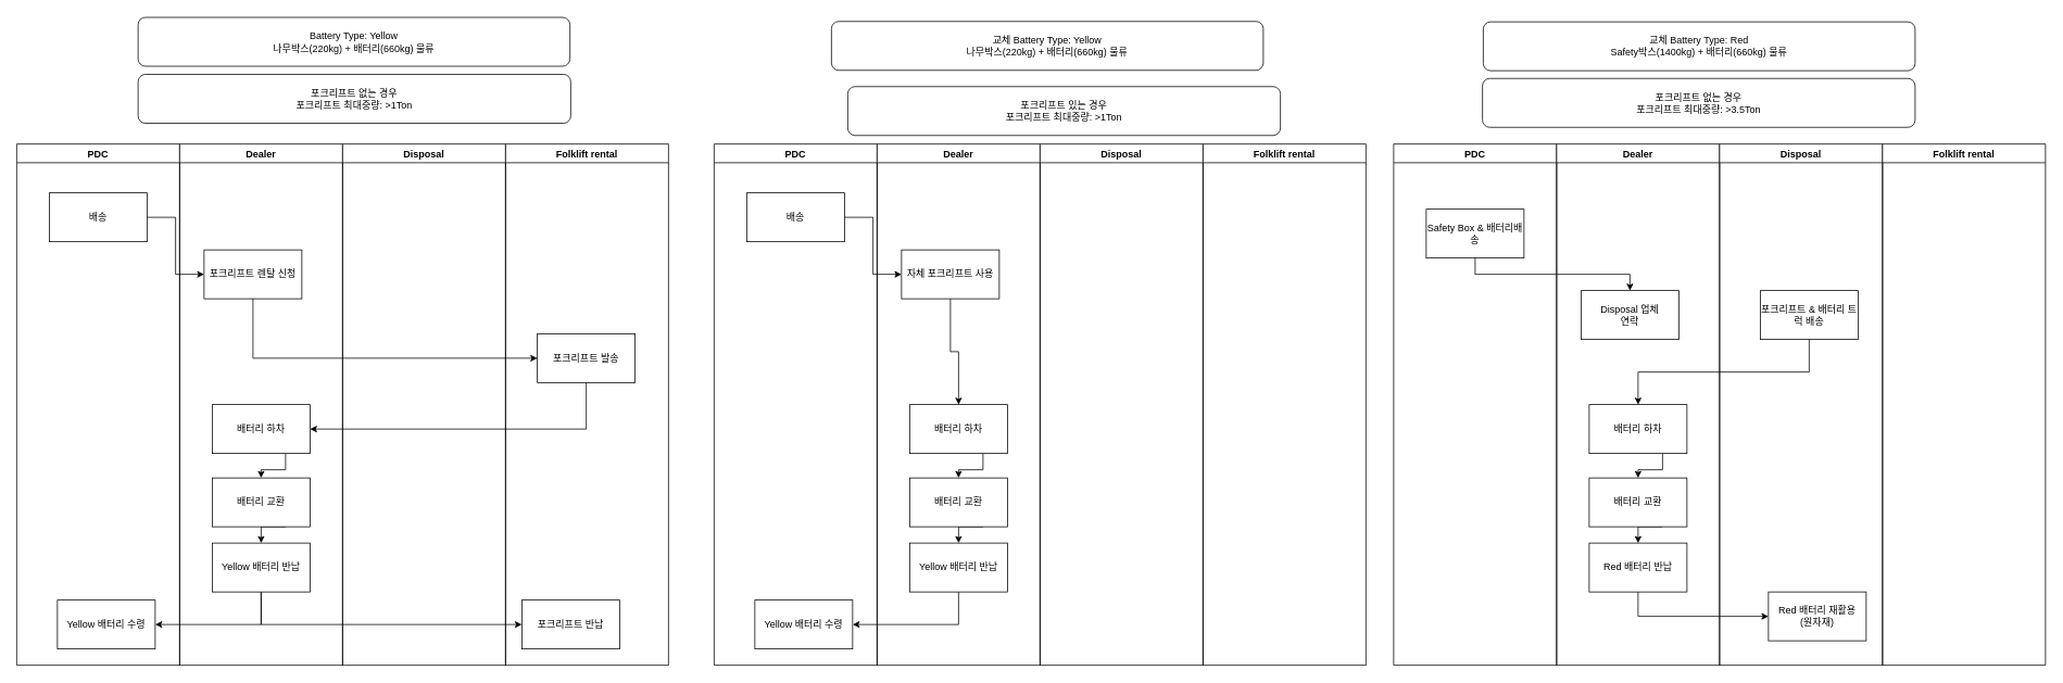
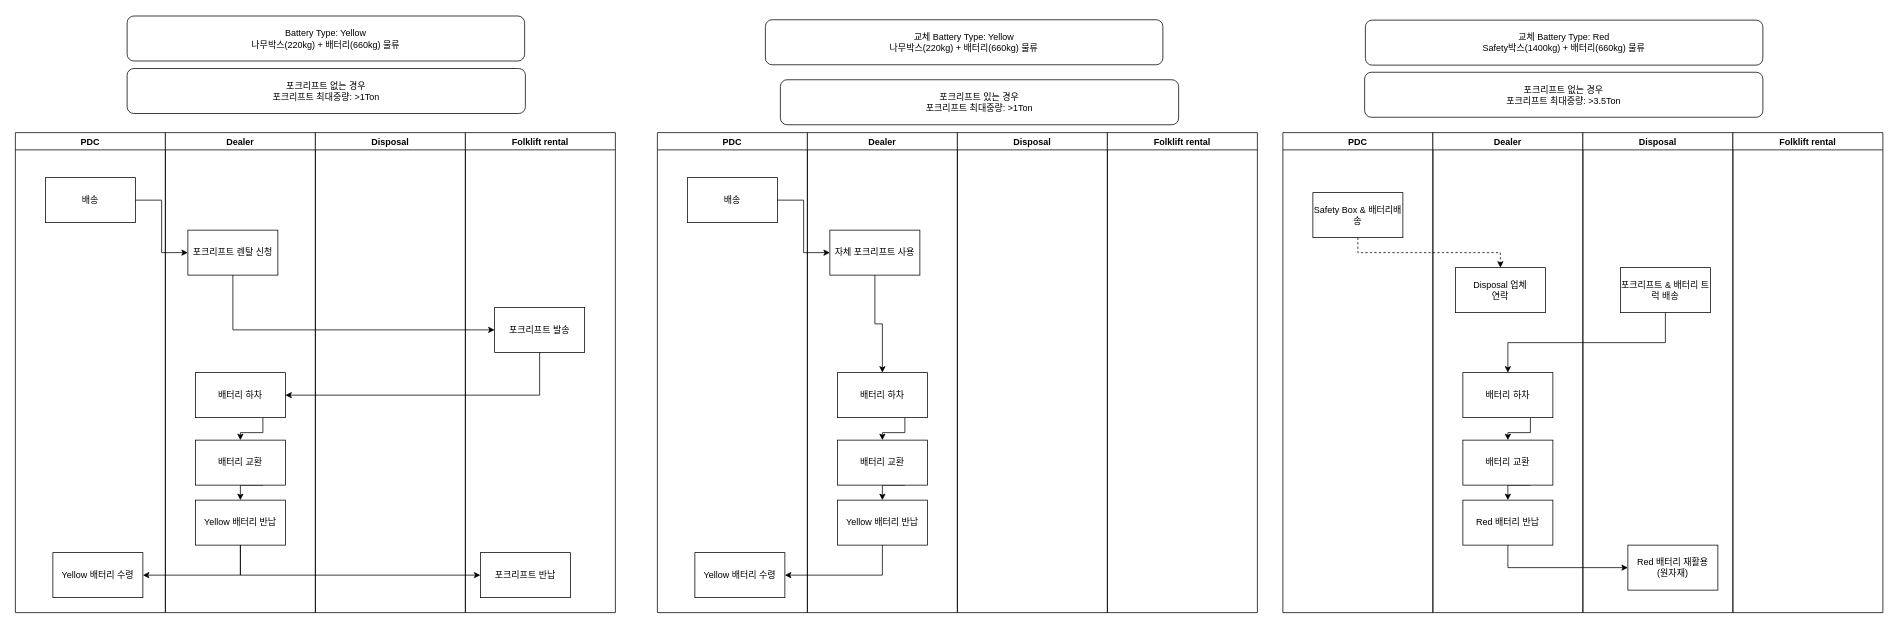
  <mxCell id="0" />
  <mxCell id="1" parent="0" />
  <mxCell id="2" value="&lt;div&gt;포크리프트 있는 경우&lt;/div&gt;&lt;div&gt;포크리프트 최대중량: &amp;gt;1Ton&lt;br&gt;&lt;/div&gt;" style="rounded=1;whiteSpace=wrap;html=1;" vertex="1" parent="1"><mxGeometry x="1040" y="105.5" width="531" height="60" as="geometry" /></mxCell>
  <mxCell id="3" style="edgeStyle=orthogonalEdgeStyle;rounded=0;orthogonalLoop=1;jettySize=auto;html=1;exitX=0.5;exitY=1;exitDx=0;exitDy=0;" edge="1" parent="1" source="2" target="2"><mxGeometry relative="1" as="geometry" /></mxCell>
  <mxCell id="4" value="PDC" style="swimlane;" vertex="1" parent="1"><mxGeometry x="20" y="176" width="200" height="640" as="geometry" /></mxCell>
  <mxCell id="5" value="배송" style="rounded=0;whiteSpace=wrap;html=1;" vertex="1" parent="4"><mxGeometry x="40" y="60" width="120" height="60" as="geometry" /></mxCell>
  <mxCell id="6" value="Yellow 배터리 수령" style="rounded=0;whiteSpace=wrap;html=1;" vertex="1" parent="4"><mxGeometry x="50" y="560" width="120" height="60" as="geometry" /></mxCell>
  <mxCell id="7" value="Dealer" style="swimlane;" vertex="1" parent="1"><mxGeometry x="220" y="176" width="200" height="640" as="geometry" /></mxCell>
  <mxCell id="8" value="포크리프트 렌탈 신청" style="rounded=0;whiteSpace=wrap;html=1;" vertex="1" parent="7"><mxGeometry x="30" y="130" width="120" height="60" as="geometry" /></mxCell>
  <mxCell id="9" style="edgeStyle=orthogonalEdgeStyle;rounded=0;orthogonalLoop=1;jettySize=auto;html=1;exitX=0.75;exitY=1;exitDx=0;exitDy=0;entryX=0.5;entryY=0;entryDx=0;entryDy=0;" edge="1" parent="7" source="10" target="12"><mxGeometry relative="1" as="geometry" /></mxCell>
  <mxCell id="10" value="배터리 하차" style="rounded=0;whiteSpace=wrap;html=1;" vertex="1" parent="7"><mxGeometry x="40" y="320" width="120" height="60" as="geometry" /></mxCell>
  <mxCell id="11" style="edgeStyle=orthogonalEdgeStyle;rounded=0;orthogonalLoop=1;jettySize=auto;html=1;exitX=0.75;exitY=1;exitDx=0;exitDy=0;entryX=0.5;entryY=0;entryDx=0;entryDy=0;" edge="1" parent="7" source="12" target="13"><mxGeometry relative="1" as="geometry" /></mxCell>
  <mxCell id="12" value="배터리 교환" style="rounded=0;whiteSpace=wrap;html=1;" vertex="1" parent="7"><mxGeometry x="40" y="410" width="120" height="60" as="geometry" /></mxCell>
  <mxCell id="13" value="Yellow 배터리 반납" style="rounded=0;whiteSpace=wrap;html=1;" vertex="1" parent="7"><mxGeometry x="40" y="490" width="120" height="60" as="geometry" /></mxCell>
  <mxCell id="14" value="Disposal" style="swimlane;" vertex="1" parent="1"><mxGeometry x="420" y="176" width="200" height="640" as="geometry" /></mxCell>
  <mxCell id="15" style="edgeStyle=orthogonalEdgeStyle;rounded=0;orthogonalLoop=1;jettySize=auto;html=1;exitX=1;exitY=0.5;exitDx=0;exitDy=0;entryX=0;entryY=0.5;entryDx=0;entryDy=0;" edge="1" parent="1" source="5" target="8"><mxGeometry relative="1" as="geometry" /></mxCell>
  <mxCell id="16" value="Folklift rental" style="swimlane;" vertex="1" parent="1"><mxGeometry x="620" y="176" width="200" height="640" as="geometry" /></mxCell>
  <mxCell id="17" value="포크리프트 발송" style="rounded=0;whiteSpace=wrap;html=1;" vertex="1" parent="16"><mxGeometry x="39" y="233" width="120" height="60" as="geometry" /></mxCell>
  <mxCell id="18" value="포크리프트 반납" style="rounded=0;whiteSpace=wrap;html=1;" vertex="1" parent="16"><mxGeometry x="20" y="560" width="120" height="60" as="geometry" /></mxCell>
  <mxCell id="19" style="edgeStyle=orthogonalEdgeStyle;rounded=0;orthogonalLoop=1;jettySize=auto;html=1;exitX=0.5;exitY=1;exitDx=0;exitDy=0;entryX=1;entryY=0.5;entryDx=0;entryDy=0;" edge="1" parent="1" source="17" target="10"><mxGeometry relative="1" as="geometry" /></mxCell>
  <mxCell id="20" style="edgeStyle=orthogonalEdgeStyle;rounded=0;orthogonalLoop=1;jettySize=auto;html=1;exitX=0.5;exitY=1;exitDx=0;exitDy=0;entryX=0;entryY=0.5;entryDx=0;entryDy=0;" edge="1" parent="1" source="8" target="17"><mxGeometry relative="1" as="geometry" /></mxCell>
  <mxCell id="21" style="edgeStyle=orthogonalEdgeStyle;rounded=0;orthogonalLoop=1;jettySize=auto;html=1;exitX=0.5;exitY=1;exitDx=0;exitDy=0;entryX=0;entryY=0.5;entryDx=0;entryDy=0;" edge="1" parent="1" source="13" target="18"><mxGeometry relative="1" as="geometry" /></mxCell>
  <mxCell id="22" style="edgeStyle=orthogonalEdgeStyle;rounded=0;orthogonalLoop=1;jettySize=auto;html=1;exitX=0.5;exitY=1;exitDx=0;exitDy=0;entryX=1;entryY=0.5;entryDx=0;entryDy=0;" edge="1" parent="1" source="13" target="6"><mxGeometry relative="1" as="geometry" /></mxCell>
  <mxCell id="23" value="PDC" style="swimlane;" vertex="1" parent="1"><mxGeometry x="876" y="176" width="200" height="640" as="geometry" /></mxCell>
  <mxCell id="24" value="배송" style="rounded=0;whiteSpace=wrap;html=1;" vertex="1" parent="23"><mxGeometry x="40" y="60" width="120" height="60" as="geometry" /></mxCell>
  <mxCell id="25" value="Yellow 배터리 수령" style="rounded=0;whiteSpace=wrap;html=1;" vertex="1" parent="23"><mxGeometry x="50" y="560" width="120" height="60" as="geometry" /></mxCell>
  <mxCell id="26" value="Dealer" style="swimlane;" vertex="1" parent="1"><mxGeometry x="1076" y="176" width="200" height="640" as="geometry" /></mxCell>
  <mxCell id="27" style="edgeStyle=orthogonalEdgeStyle;rounded=0;orthogonalLoop=1;jettySize=auto;html=1;exitX=0.5;exitY=1;exitDx=0;exitDy=0;" edge="1" parent="26" source="28" target="30"><mxGeometry relative="1" as="geometry" /></mxCell>
  <mxCell id="28" value="자체 포크리프트 사용" style="rounded=0;whiteSpace=wrap;html=1;" vertex="1" parent="26"><mxGeometry x="30" y="130" width="120" height="60" as="geometry" /></mxCell>
  <mxCell id="29" style="edgeStyle=orthogonalEdgeStyle;rounded=0;orthogonalLoop=1;jettySize=auto;html=1;exitX=0.75;exitY=1;exitDx=0;exitDy=0;entryX=0.5;entryY=0;entryDx=0;entryDy=0;" edge="1" parent="26" source="30" target="32"><mxGeometry relative="1" as="geometry" /></mxCell>
  <mxCell id="30" value="배터리 하차" style="rounded=0;whiteSpace=wrap;html=1;" vertex="1" parent="26"><mxGeometry x="40" y="320" width="120" height="60" as="geometry" /></mxCell>
  <mxCell id="31" style="edgeStyle=orthogonalEdgeStyle;rounded=0;orthogonalLoop=1;jettySize=auto;html=1;exitX=0.75;exitY=1;exitDx=0;exitDy=0;entryX=0.5;entryY=0;entryDx=0;entryDy=0;" edge="1" parent="26" source="32" target="33"><mxGeometry relative="1" as="geometry" /></mxCell>
  <mxCell id="32" value="배터리 교환" style="rounded=0;whiteSpace=wrap;html=1;" vertex="1" parent="26"><mxGeometry x="40" y="410" width="120" height="60" as="geometry" /></mxCell>
  <mxCell id="33" value="&lt;div&gt;Yellow 배터리 반납&lt;/div&gt;" style="rounded=0;whiteSpace=wrap;html=1;" vertex="1" parent="26"><mxGeometry x="40" y="490" width="120" height="60" as="geometry" /></mxCell>
  <mxCell id="34" value="Disposal" style="swimlane;" vertex="1" parent="1"><mxGeometry x="1276" y="176" width="200" height="640" as="geometry" /></mxCell>
  <mxCell id="35" style="edgeStyle=orthogonalEdgeStyle;rounded=0;orthogonalLoop=1;jettySize=auto;html=1;exitX=1;exitY=0.5;exitDx=0;exitDy=0;entryX=0;entryY=0.5;entryDx=0;entryDy=0;" edge="1" source="24" target="28" parent="1"><mxGeometry relative="1" as="geometry" /></mxCell>
  <mxCell id="36" value="Folklift rental" style="swimlane;" vertex="1" parent="1"><mxGeometry x="1476" y="176" width="200" height="640" as="geometry" /></mxCell>
  <mxCell id="37" style="edgeStyle=orthogonalEdgeStyle;rounded=0;orthogonalLoop=1;jettySize=auto;html=1;exitX=0.5;exitY=1;exitDx=0;exitDy=0;entryX=1;entryY=0.5;entryDx=0;entryDy=0;" edge="1" source="33" target="25" parent="1"><mxGeometry relative="1" as="geometry" /></mxCell>
  <mxCell id="38" value="PDC" style="swimlane;" vertex="1" parent="1"><mxGeometry x="1710" y="176" width="200" height="640" as="geometry" /></mxCell>
  <mxCell id="39" value="&lt;div&gt;Safety Box &amp;amp; 배터리배송&lt;br&gt;&lt;/div&gt;" style="rounded=0;whiteSpace=wrap;html=1;" vertex="1" parent="38"><mxGeometry x="40" y="80" width="120" height="60" as="geometry" /></mxCell>
  <mxCell id="40" value="Dealer" style="swimlane;" vertex="1" parent="1"><mxGeometry x="1910" y="176" width="200" height="640" as="geometry" /></mxCell>
  <mxCell id="41" value="&lt;div&gt;Disposal 업체&lt;/div&gt;&lt;div&gt;연락&lt;/div&gt;" style="rounded=0;whiteSpace=wrap;html=1;" vertex="1" parent="40"><mxGeometry x="30" y="180" width="120" height="60" as="geometry" /></mxCell>
  <mxCell id="42" style="edgeStyle=orthogonalEdgeStyle;rounded=0;orthogonalLoop=1;jettySize=auto;html=1;exitX=0.75;exitY=1;exitDx=0;exitDy=0;entryX=0.5;entryY=0;entryDx=0;entryDy=0;" edge="1" parent="40" source="43" target="45"><mxGeometry relative="1" as="geometry" /></mxCell>
  <mxCell id="43" value="배터리 하차" style="rounded=0;whiteSpace=wrap;html=1;" vertex="1" parent="40"><mxGeometry x="40" y="320" width="120" height="60" as="geometry" /></mxCell>
  <mxCell id="44" style="edgeStyle=orthogonalEdgeStyle;rounded=0;orthogonalLoop=1;jettySize=auto;html=1;exitX=0.75;exitY=1;exitDx=0;exitDy=0;entryX=0.5;entryY=0;entryDx=0;entryDy=0;" edge="1" parent="40" source="45" target="46"><mxGeometry relative="1" as="geometry" /></mxCell>
  <mxCell id="45" value="배터리 교환" style="rounded=0;whiteSpace=wrap;html=1;" vertex="1" parent="40"><mxGeometry x="40" y="410" width="120" height="60" as="geometry" /></mxCell>
  <mxCell id="46" value="Red 배터리 반납" style="rounded=0;whiteSpace=wrap;html=1;" vertex="1" parent="40"><mxGeometry x="40" y="490" width="120" height="60" as="geometry" /></mxCell>
  <mxCell id="47" value="Disposal" style="swimlane;" vertex="1" parent="1"><mxGeometry x="2110" y="176" width="200" height="640" as="geometry" /></mxCell>
  <mxCell id="48" value="&lt;div&gt;Red 배터리 재활용&lt;/div&gt;&lt;div&gt;(원자재)&lt;/div&gt;" style="rounded=0;whiteSpace=wrap;html=1;" vertex="1" parent="47"><mxGeometry x="60" y="550" width="120" height="60" as="geometry" /></mxCell>
  <mxCell id="49" value="포크리프트 &amp;amp; 배터리 트럭 배송" style="rounded=0;whiteSpace=wrap;html=1;" vertex="1" parent="47"><mxGeometry x="50" y="180" width="120" height="60" as="geometry" /></mxCell>
  <mxCell id="50" value="Folklift rental" style="swimlane;" vertex="1" parent="1"><mxGeometry x="2310" y="176" width="200" height="640" as="geometry" /></mxCell>
  <mxCell id="51" style="edgeStyle=orthogonalEdgeStyle;rounded=0;orthogonalLoop=1;jettySize=auto;html=1;exitX=0.5;exitY=1;exitDx=0;exitDy=0;entryX=0;entryY=0.5;entryDx=0;entryDy=0;" edge="1" parent="1" source="46" target="48"><mxGeometry relative="1" as="geometry" /></mxCell>
- <mxCell id="52" style="edgeStyle=orthogonalEdgeStyle;rounded=0;orthogonalLoop=1;jettySize=auto;html=1;exitX=0.5;exitY=1;exitDx=0;exitDy=0;entryX=0.5;entryY=0;entryDx=0;entryDy=0;" edge="1" parent="1" source="39" target="41"><mxGeometry relative="1" as="geometry" /></mxCell>
+ <mxCell id="52" style="edgeStyle=orthogonalEdgeStyle;rounded=0;orthogonalLoop=1;jettySize=auto;html=1;exitX=0.5;exitY=1;exitDx=0;exitDy=0;entryX=0.5;entryY=0;entryDx=0;entryDy=0;dashed=1;" edge="1" parent="1" source="39" target="41"><mxGeometry relative="1" as="geometry" /></mxCell>
  <mxCell id="53" style="edgeStyle=orthogonalEdgeStyle;rounded=0;orthogonalLoop=1;jettySize=auto;html=1;exitX=0.5;exitY=1;exitDx=0;exitDy=0;entryX=0.5;entryY=0;entryDx=0;entryDy=0;" edge="1" parent="1" source="49" target="43"><mxGeometry relative="1" as="geometry" /></mxCell>
  <mxCell id="54" value="&lt;div&gt;교체 Battery Type: Yellow&lt;/div&gt;&lt;div&gt;나무박스(220kg) + 배터리(660kg) 물류&lt;/div&gt;" style="rounded=1;whiteSpace=wrap;html=1;" vertex="1" parent="1"><mxGeometry x="1020" y="25.5" width="530" height="60" as="geometry" /></mxCell>
  <mxCell id="55" style="edgeStyle=orthogonalEdgeStyle;rounded=0;orthogonalLoop=1;jettySize=auto;html=1;exitX=0.5;exitY=1;exitDx=0;exitDy=0;" edge="1" source="54" target="54" parent="1"><mxGeometry relative="1" as="geometry" /></mxCell>
  <mxCell id="56" style="edgeStyle=orthogonalEdgeStyle;rounded=0;orthogonalLoop=1;jettySize=auto;html=1;exitX=0.5;exitY=1;exitDx=0;exitDy=0;" edge="1" parent="1"><mxGeometry relative="1" as="geometry"><mxPoint x="940" y="151" as="sourcePoint" /><mxPoint x="940" y="150.5" as="targetPoint" /></mxGeometry></mxCell>
  <mxCell id="57" style="edgeStyle=orthogonalEdgeStyle;rounded=0;orthogonalLoop=1;jettySize=auto;html=1;exitX=0.5;exitY=1;exitDx=0;exitDy=0;" edge="1" parent="1"><mxGeometry relative="1" as="geometry"><mxPoint x="940" y="81" as="sourcePoint" /><mxPoint x="940" y="80.5" as="targetPoint" /></mxGeometry></mxCell>
  <mxCell id="58" value="&lt;div&gt;Battery Type: Yellow&lt;/div&gt;&lt;div&gt;나무박스(220kg) + 배터리(660kg) 물류&lt;/div&gt;" style="rounded=1;whiteSpace=wrap;html=1;" vertex="1" parent="1"><mxGeometry x="169" y="20.5" width="530" height="60" as="geometry" /></mxCell>
  <mxCell id="59" value="&lt;div&gt;포크리프트 없는 경우&lt;/div&gt;&lt;div&gt;포크리프트 최대중량: &amp;gt;1Ton&lt;br&gt;&lt;/div&gt;" style="rounded=1;whiteSpace=wrap;html=1;" vertex="1" parent="1"><mxGeometry x="169" y="90.5" width="531" height="60" as="geometry" /></mxCell>
  <mxCell id="60" value="&lt;div&gt;교체 Battery Type: Red&lt;br&gt;&lt;/div&gt;&lt;div&gt;Safety박스(1400kg) + 배터리(660kg) 물류&lt;/div&gt;" style="rounded=1;whiteSpace=wrap;html=1;" vertex="1" parent="1"><mxGeometry x="1820" y="26" width="530" height="60" as="geometry" /></mxCell>
  <mxCell id="61" value="&lt;div&gt;포크리프트 없는 경우&lt;/div&gt;&lt;div&gt;포크리프트 최대중량: &amp;gt;3.5Ton&lt;br&gt;&lt;/div&gt;" style="rounded=1;whiteSpace=wrap;html=1;" vertex="1" parent="1"><mxGeometry x="1819" y="95.5" width="531" height="60" as="geometry" /></mxCell>
